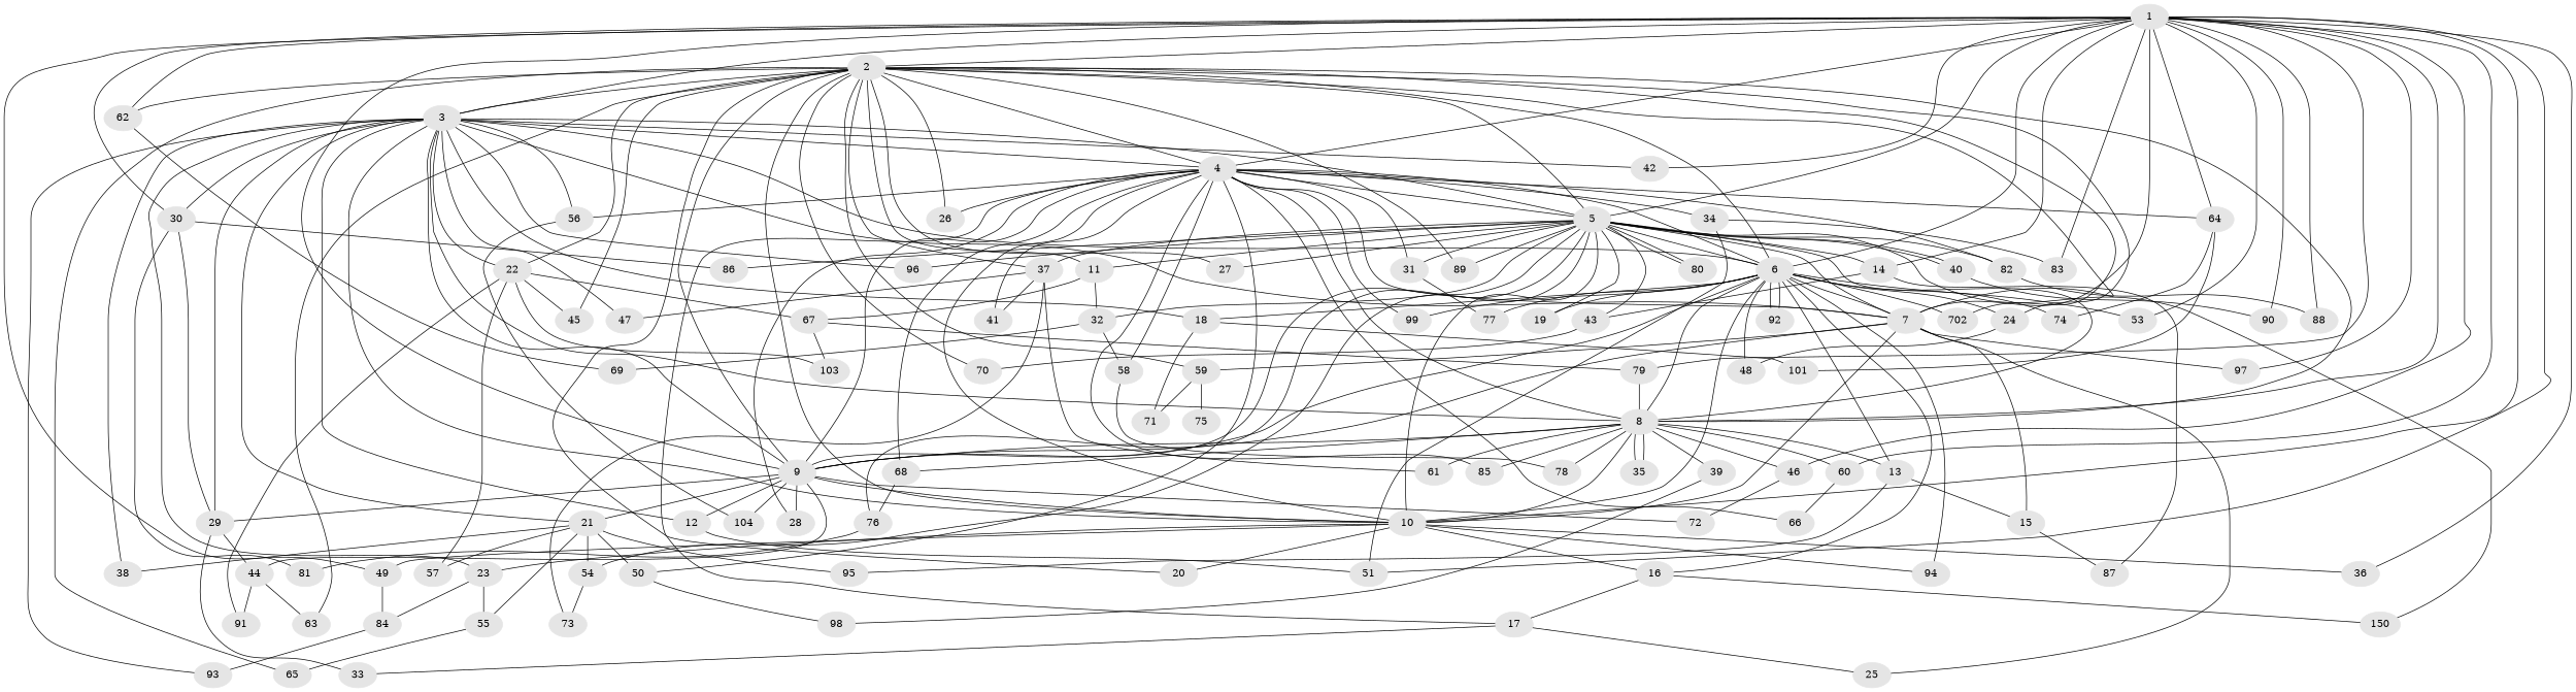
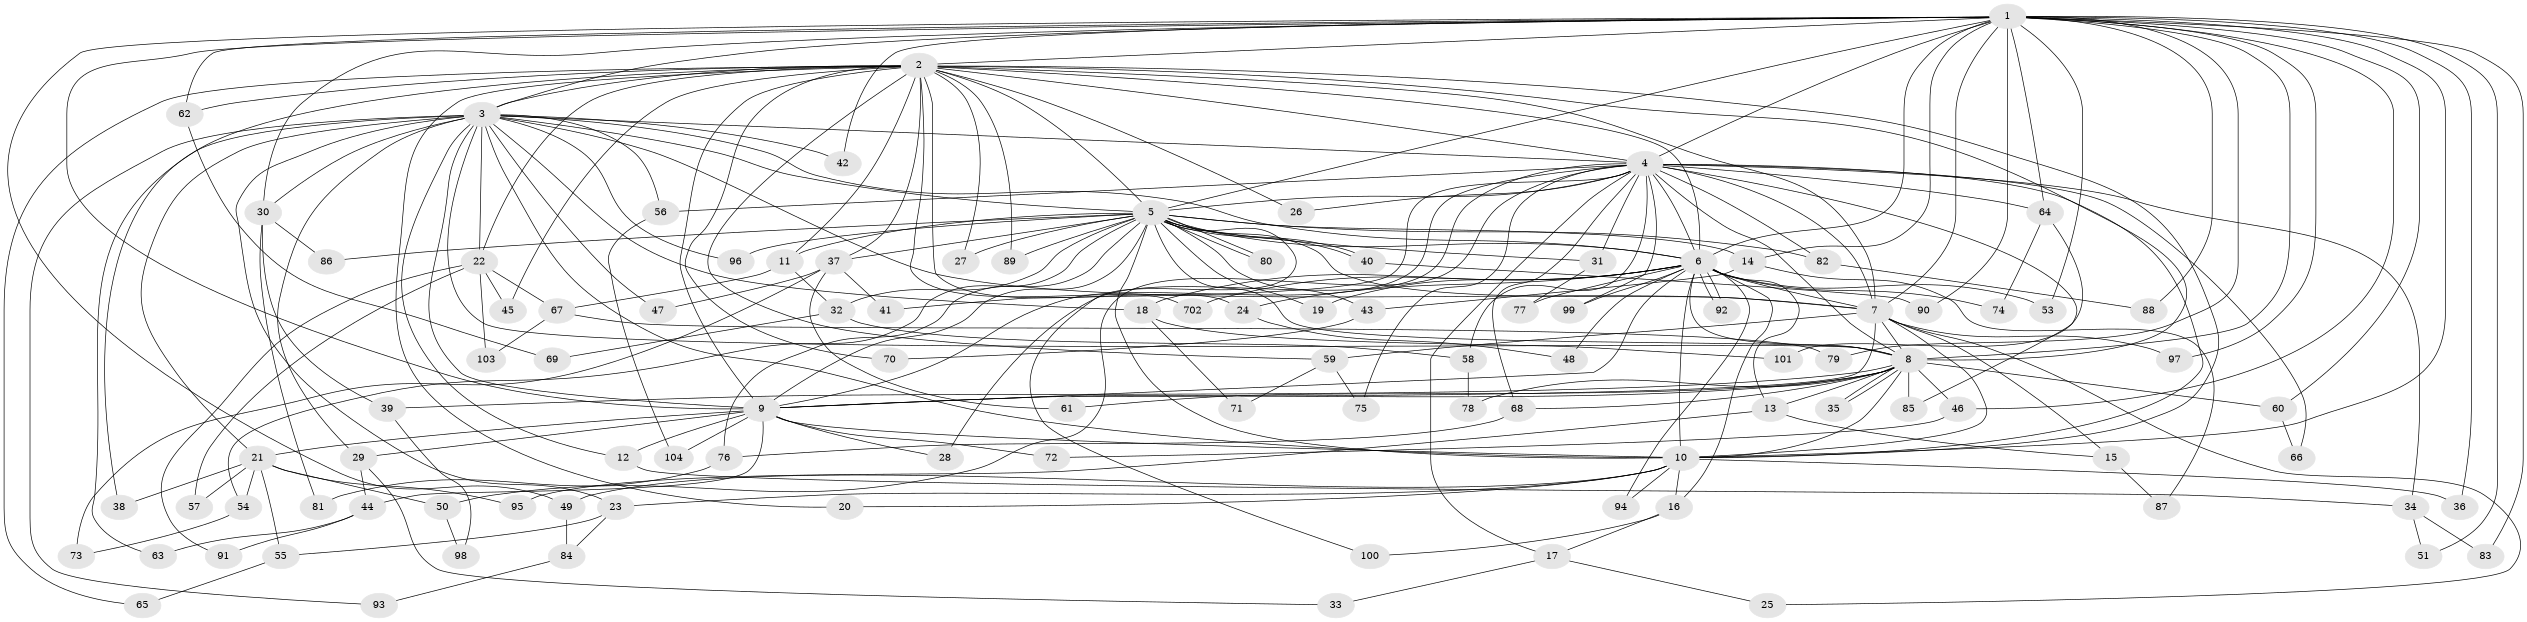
  graph {
    node [color=gray90 style=filled]
    1
    2
    3
    4
    5
    6
    7
    8
    9
    10
    14
    30
    36
    42
    46
    49
    51
    53
    60
    62
    64
    79
    83
    88
    90
    97
    11
    20
    22
    24
    26
    27
    37
    45
    59
    63
    65
    70
    89
    n40 [label=702]
    12
    18
    21
    23
    29
    38
    47
    56
    93
    96
    17
    28
    31
    34
    41
    50
    58
    66
    68
    75
    82
    85
    99
    19
    32
    40
    43
    54
    76
    80
    86
-   100 [label=150]
+   100
    13
    16
    48
    74
    77
    92
    94
    15
    25
    35
    39
    61
    78
    44
    72
    104
    87
    81
    84
    69
    101
    67
    57
    91
    103
    73
    71
    95
    55
    33
    98
    1 -- 2
    1 -- 3
    1 -- 4
    1 -- 5
    1 -- 6
    1 -- 7
    1 -- 8
    1 -- 9
    1 -- 10
    1 -- 14
    1 -- 30
    1 -- 36
    1 -- 42
    1 -- 46
    1 -- 49
    1 -- 51
    1 -- 53
    1 -- 60
    1 -- 62
    1 -- 64
    1 -- 79
    1 -- 83
    1 -- 88
    1 -- 90
    1 -- 97
    2 -- 3
    2 -- 4
    2 -- 5
    2 -- 6
    2 -- 7
    2 -- 8
    2 -- 9
    2 -- 10
    2 -- 62
    2 -- 11
    2 -- 20
    2 -- 22
    2 -- 24
    2 -- 26
    2 -- 27
    2 -- 37
    2 -- 45
    2 -- 59
    2 -- 63
    2 -- 65
    2 -- 70
    2 -- 89
    2 -- n40
    3 -- 4
    3 -- 5
    3 -- 6
    3 -- 7
    3 -- 8
    3 -- 9
    3 -- 10
    3 -- 30
    3 -- 42
    3 -- 22
    3 -- 12
    3 -- 18
    3 -- 21
    3 -- 23
    3 -- 29
    3 -- 38
    3 -- 47
    3 -- 56
    3 -- 93
    3 -- 96
    4 -- 5
    4 -- 6
    4 -- 7
    4 -- 8
    4 -- 9
    4 -- 10
    4 -- 64
    4 -- 26
    4 -- 56
    4 -- 17
    4 -- 28
    4 -- 31
    4 -- 34
    4 -- 41
    4 -- 50
    4 -- 58
    4 -- 66
    4 -- 68
+   4 -- 75
    4 -- 82
    4 -- 85
    4 -- 99
    5 -- 6
    5 -- 7
    5 -- 8
    5 -- 9
    5 -- 10
    5 -- 14
    5 -- 11
    5 -- 27
    5 -- 37
    5 -- 89
    5 -- 96
    5 -- 31
    5 -- 82
    5 -- 19
    5 -- 32
    5 -- 40
    5 -- 40
    5 -- 43
    5 -- 54
    5 -- 76
    5 -- 80
    5 -- 80
    5 -- 86
    5 -- 100
    6 -- 7
    6 -- 8
    6 -- 9
    6 -- 10
    6 -- 53
    6 -- 24
    6 -- n40
    6 -- 18
    6 -- 99
    6 -- 19
    6 -- 13
    6 -- 16
    6 -- 48
    6 -- 74
    6 -- 77
    6 -- 92
    6 -- 92
    6 -- 94
-   79 -- 8
+   7 -- 8
    7 -- 9
    7 -- 10
    7 -- 97
    7 -- 59
    7 -- 15
    7 -- 25
    8 -- 9
    8 -- 10
    8 -- 46
    8 -- 60
    8 -- 68
    8 -- 85
    8 -- 13
    8 -- 35
    8 -- 35
    8 -- 39
    8 -- 61
    8 -- 78
    9 -- 10
    9 -- 12
    9 -- 21
    9 -- 29
    9 -- 28
    9 -- 44
    9 -- 72
    9 -- 104
    10 -- 36
    10 -- 49
    10 -- 20
    10 -- 23
    10 -- 16
    10 -- 94
    14 -- 43
    14 -- 87
    30 -- 86
-   30 -- 29
+   30 -- 39
    30 -- 81
    46 -- 72
    49 -- 84
    60 -- 66
    62 -- 69
    64 -- 74
    64 -- 101
    11 -- 32
    11 -- 67
    22 -- 45
    22 -- 67
    22 -- 57
    22 -- 91
    22 -- 103
    24 -- 48
    37 -- 47
    37 -- 41
    37 -- 61
    37 -- 73
    59 -- 75
    59 -- 71
-   12 -- 51
+   12 -- 34
    18 -- 101
    18 -- 71
    21 -- 38
    21 -- 50
    21 -- 54
    21 -- 57
    21 -- 95
    21 -- 55
    23 -- 84
    23 -- 55
    29 -- 44
    29 -- 33
    56 -- 104
    17 -- 25
    17 -- 33
    31 -- 77
    34 -- 51
    34 -- 83
    50 -- 98
    58 -- 78
    68 -- 76
    82 -- 88
    32 -- 58
    32 -- 69
    40 -- 90
    43 -- 70
    54 -- 73
    76 -- 81
    13 -- 15
    13 -- 95
    16 -- 17
    16 -- 100
    15 -- 87
    39 -- 98
    44 -- 63
    44 -- 91
    84 -- 93
    67 -- 79
    67 -- 103
    55 -- 65
  }
